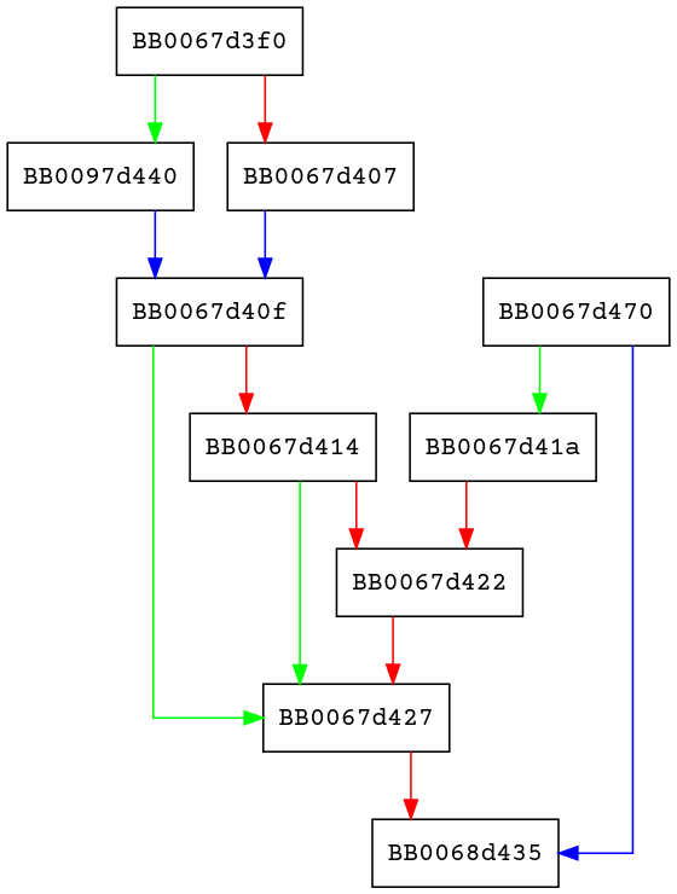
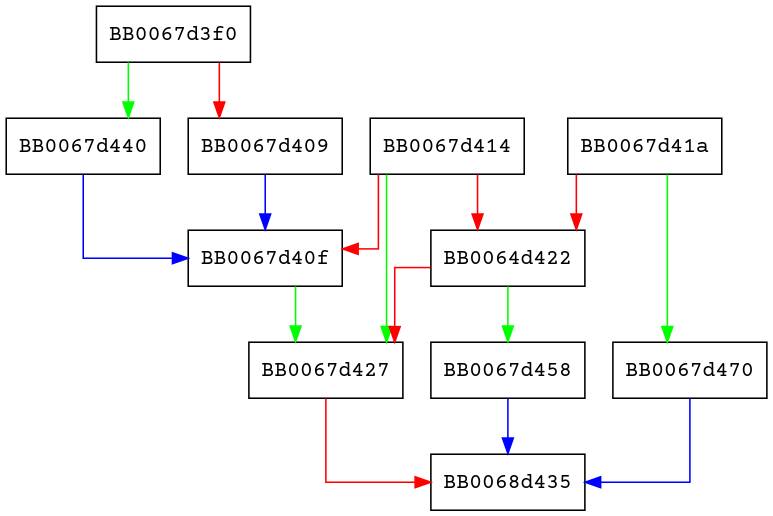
  digraph {
    fontname="Courier Prime"
    splines=ortho
    node [fontname="Courier Prime" shape=box]
    edge [color=red fontname="Courier Prime"]
    BB0067d3f0
-   BB0067d440 [label=BB0097d440]
-   BB0067d407
+   BB0067d440
+   BB0067d407 [label=BB0067d409]
    BB0067d40f
    BB0067d427
    BB0067d414
    n7 [label=BB0068d435]
-   BB0067d422
+   BB0067d422 [label=BB0064d422]
    BB0067d41a
    BB0067d470
+   BB0067d458
    BB0067d3f0 -> BB0067d440 [color=green]
    BB0067d3f0 -> BB0067d407
    BB0067d440 -> BB0067d40f [color=blue]
    BB0067d407 -> BB0067d40f [color=blue]
    BB0067d40f -> BB0067d427 [color=green]
-   BB0067d40f -> BB0067d414
+   BB0067d414 -> BB0067d40f
    BB0067d427 -> n7
    BB0067d414 -> BB0067d427 [color=green]
    BB0067d414 -> BB0067d422
    BB0067d422 -> BB0067d427
+   BB0067d422 -> BB0067d458 [color=green]
    BB0067d41a -> BB0067d422
-   BB0067d470 -> BB0067d41a [color=green]
+   BB0067d41a -> BB0067d470 [color=green]
    BB0067d470 -> n7 [color=blue]
+   BB0067d458 -> n7 [color=blue]
  }
